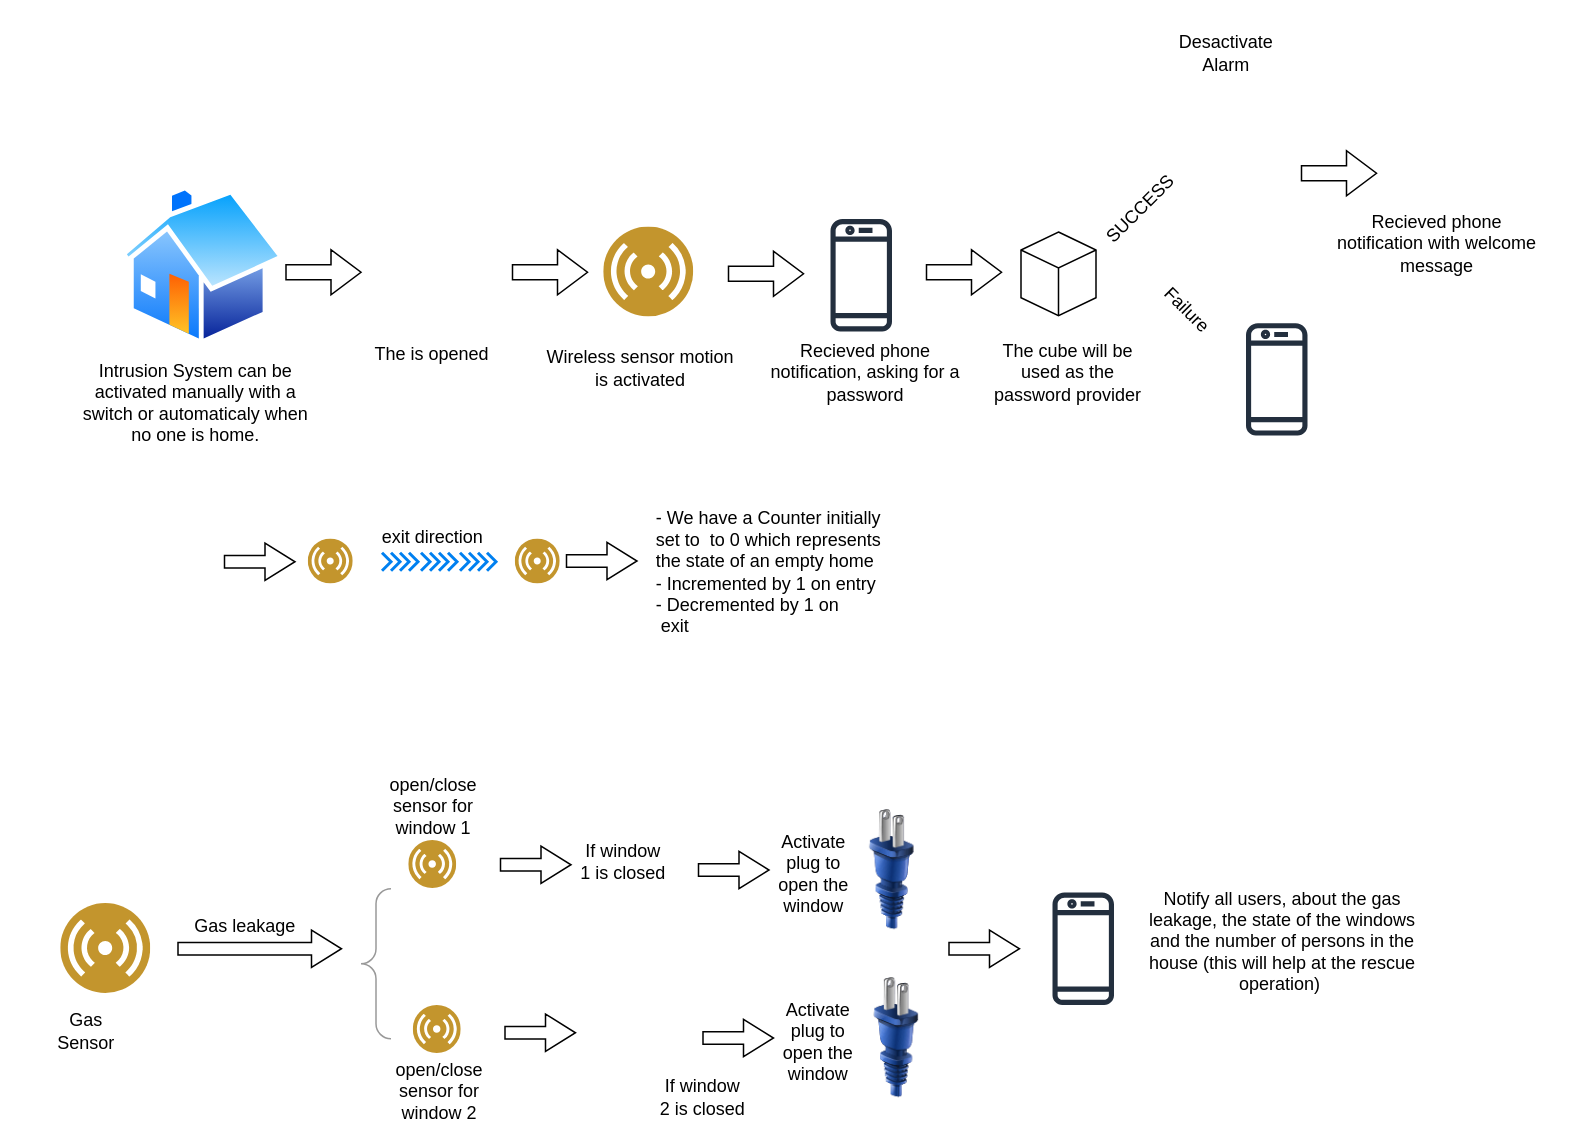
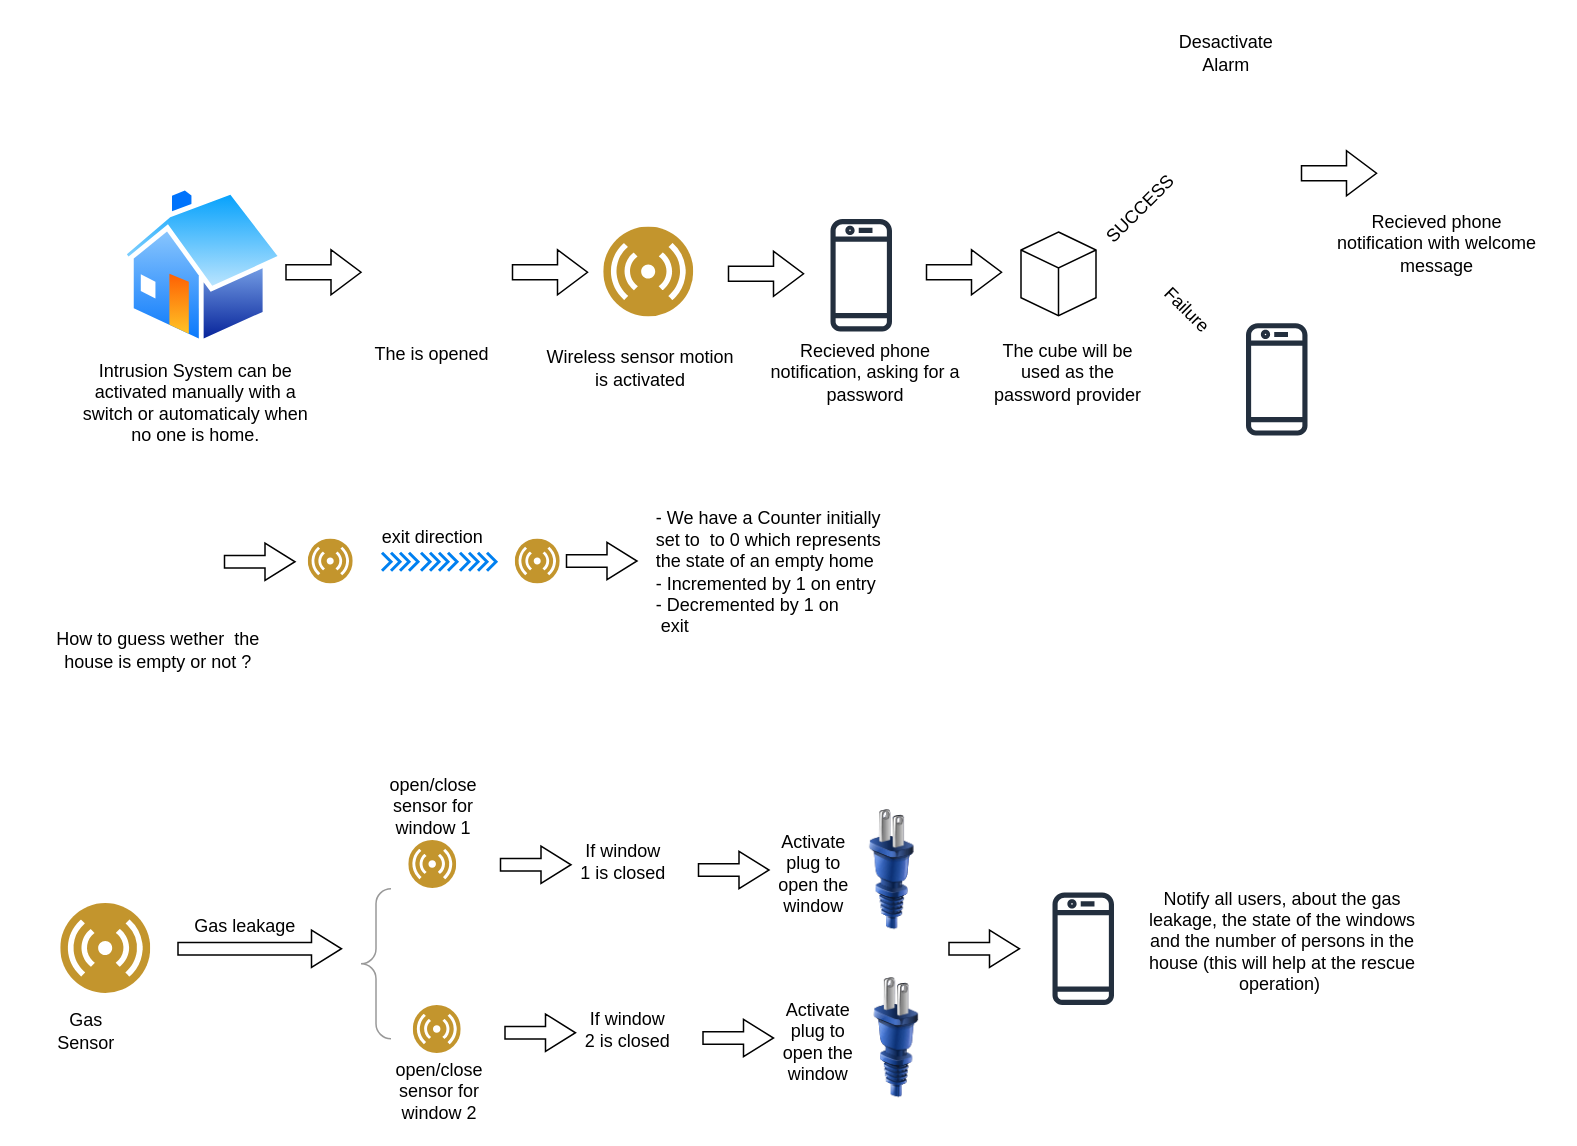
  <mxCell id="0" />
  <mxCell id="1" parent="0" />
  <mxCell id="2" value="" style="aspect=fixed;perimeter=ellipsePerimeter;html=1;align=center;shadow=0;dashed=0;spacingTop=3;image;image=img/lib/active_directory/home.svg;" vertex="1" parent="1"><mxGeometry x="80" y="123.3" width="110" height="106.7" as="geometry" /></mxCell>
  <mxCell id="3" value="" style="html=1;shadow=0;dashed=0;align=center;verticalAlign=middle;shape=mxgraph.arrows2.arrow;dy=0.67;dx=20;notch=0;" vertex="1" parent="1"><mxGeometry x="190" y="166" width="50" height="30" as="geometry" /></mxCell>
  <mxCell id="4" value="Intrusion System can be activated manually with a switch or automaticaly when no one is home." style="text;html=1;strokeColor=none;fillColor=none;align=center;verticalAlign=middle;whiteSpace=wrap;rounded=0;" vertex="1" parent="1"><mxGeometry x="50" y="230" width="160" height="76.7" as="geometry" /></mxCell>
  <mxCell id="5" value="" style="shape=image;html=1;verticalAlign=top;verticalLabelPosition=bottom;labelBackgroundColor=#ffffff;imageAspect=0;aspect=fixed;image=https://cdn2.iconfinder.com/data/icons/household-things/64/house_window-128.png" vertex="1" parent="1"><mxGeometry x="254" y="144" width="74" height="74" as="geometry" /></mxCell>
  <mxCell id="6" value="The is opened" style="text;html=1;strokeColor=none;fillColor=none;align=center;verticalAlign=middle;whiteSpace=wrap;rounded=0;" vertex="1" parent="1"><mxGeometry x="215.5" y="218" width="143" height="36.7" as="geometry" /></mxCell>
  <mxCell id="7" value="" style="html=1;shadow=0;dashed=0;align=center;verticalAlign=middle;shape=mxgraph.arrows2.arrow;dy=0.67;dx=20;notch=0;" vertex="1" parent="1"><mxGeometry x="341" y="166" width="50" height="30" as="geometry" /></mxCell>
  <mxCell id="8" value="" style="aspect=fixed;perimeter=ellipsePerimeter;html=1;align=center;shadow=0;dashed=0;fontColor=#4277BB;labelBackgroundColor=#ffffff;fontSize=12;spacingTop=3;image;image=img/lib/ibm/users/sensor.svg;" vertex="1" parent="1"><mxGeometry x="402" y="151" width="60" height="60" as="geometry" /></mxCell>
  <mxCell id="9" value="Wireless sensor motion&lt;br&gt;is activated" style="text;html=1;strokeColor=none;fillColor=none;align=center;verticalAlign=middle;whiteSpace=wrap;rounded=0;" vertex="1" parent="1"><mxGeometry x="354.5" y="226.7" width="143" height="36.7" as="geometry" /></mxCell>
  <mxCell id="10" value="" style="html=1;shadow=0;dashed=0;align=center;verticalAlign=middle;shape=mxgraph.arrows2.arrow;dy=0.67;dx=20;notch=0;" vertex="1" parent="1"><mxGeometry x="485" y="167" width="50" height="30" as="geometry" /></mxCell>
  <mxCell id="11" value="" style="sketch=0;outlineConnect=0;fontColor=#232F3E;gradientColor=none;fillColor=#232F3E;strokeColor=none;dashed=0;verticalLabelPosition=bottom;verticalAlign=top;align=center;html=1;fontSize=12;fontStyle=0;aspect=fixed;pointerEvents=1;shape=mxgraph.aws4.mobile_client;" vertex="1" parent="1"><mxGeometry x="553" y="144" width="41" height="78" as="geometry" /></mxCell>
  <mxCell id="12" value="Recieved phone notification, asking for a password" style="text;html=1;strokeColor=none;fillColor=none;align=center;verticalAlign=middle;whiteSpace=wrap;rounded=0;" vertex="1" parent="1"><mxGeometry x="505" y="230" width="143" height="36.7" as="geometry" /></mxCell>
  <mxCell id="13" value="" style="html=1;shadow=0;dashed=0;align=center;verticalAlign=middle;shape=mxgraph.arrows2.arrow;dy=0.67;dx=20;notch=0;" vertex="1" parent="1"><mxGeometry x="617" y="166" width="50" height="30" as="geometry" /></mxCell>
  <mxCell id="14" value="" style="html=1;whiteSpace=wrap;shape=isoCube2;backgroundOutline=1;isoAngle=15;" vertex="1" parent="1"><mxGeometry x="680" y="154.15" width="50" height="55.85" as="geometry" /></mxCell>
  <mxCell id="15" value="The cube will be used as the password provider" style="text;html=1;strokeColor=none;fillColor=none;align=center;verticalAlign=middle;whiteSpace=wrap;rounded=0;" vertex="1" parent="1"><mxGeometry x="657" y="216.85" width="109" height="63" as="geometry" /></mxCell>
  <mxCell id="16" value="" style="sketch=0;outlineConnect=0;fontColor=#232F3E;gradientColor=none;fillColor=#232F3E;strokeColor=none;dashed=0;verticalLabelPosition=bottom;verticalAlign=top;align=center;html=1;fontSize=12;fontStyle=0;aspect=fixed;pointerEvents=1;shape=mxgraph.aws4.mobile_client;" vertex="1" parent="1"><mxGeometry x="830" y="213.4" width="41" height="78" as="geometry" /></mxCell>
  <mxCell id="17" value="" style="shape=image;html=1;verticalAlign=top;verticalLabelPosition=bottom;labelBackgroundColor=#ffffff;imageAspect=0;aspect=fixed;image=https://cdn3.iconfinder.com/data/icons/arrow-outline-8/32/arrow_2-128.png;direction=west;" vertex="1" parent="1"><mxGeometry x="752.65" y="193.4" width="70" height="70" as="geometry" /></mxCell>
  <mxCell id="18" value="" style="shape=image;html=1;verticalAlign=top;verticalLabelPosition=bottom;labelBackgroundColor=#ffffff;imageAspect=0;aspect=fixed;image=https://cdn3.iconfinder.com/data/icons/arrow-outline-8/32/arrow-128.png" vertex="1" parent="1"><mxGeometry x="748.5" y="100" width="74.15" height="74.15" as="geometry" /></mxCell>
  <mxCell id="19" value="SUCCESS" style="text;html=1;strokeColor=none;fillColor=none;align=center;verticalAlign=middle;whiteSpace=wrap;rounded=0;rotation=-45;" vertex="1" parent="1"><mxGeometry x="730" y="124.15" width="60" height="30" as="geometry" /></mxCell>
  <mxCell id="20" value="" style="shape=image;html=1;verticalAlign=top;verticalLabelPosition=bottom;labelBackgroundColor=#ffffff;imageAspect=0;aspect=fixed;image=https://cdn0.iconfinder.com/data/icons/phosphor-duotone-vol-1/256/bell-slash-duotone-128.png" vertex="1" parent="1"><mxGeometry x="807" y="60" width="50" height="50" as="geometry" /></mxCell>
  <mxCell id="21" value="Desactivate Alarm" style="text;html=1;strokeColor=none;fillColor=none;align=center;verticalAlign=middle;whiteSpace=wrap;rounded=0;" vertex="1" parent="1"><mxGeometry x="787" y="20" width="60" height="30" as="geometry" /></mxCell>
  <mxCell id="22" value="" style="html=1;shadow=0;dashed=0;align=center;verticalAlign=middle;shape=mxgraph.arrows2.arrow;dy=0.67;dx=20;notch=0;" vertex="1" parent="1"><mxGeometry x="867" y="100" width="50" height="30" as="geometry" /></mxCell>
  <mxCell id="23" value="Recieved phone notification with welcome message" style="text;html=1;strokeColor=none;fillColor=none;align=center;verticalAlign=middle;whiteSpace=wrap;rounded=0;" vertex="1" parent="1"><mxGeometry x="886" y="144" width="143" height="36.7" as="geometry" /></mxCell>
  <mxCell id="24" value="Failure" style="text;html=1;strokeColor=none;fillColor=none;align=center;verticalAlign=middle;whiteSpace=wrap;rounded=0;rotation=45;" vertex="1" parent="1"><mxGeometry x="752.65" y="190.15" width="75.65" height="31.85" as="geometry" /></mxCell>
  <mxCell id="25" value="" style="shape=image;html=1;verticalAlign=top;verticalLabelPosition=bottom;labelBackgroundColor=#ffffff;imageAspect=0;aspect=fixed;image=https://cdn4.iconfinder.com/data/icons/meBaze-Freebies/128/faq.png" vertex="1" parent="1"><mxGeometry x="79" y="345" width="58" height="58" as="geometry" /></mxCell>
  <mxCell id="26" value="" style="html=1;shadow=0;dashed=0;align=center;verticalAlign=middle;shape=mxgraph.arrows2.arrow;dy=0.67;dx=20;notch=0;" vertex="1" parent="1"><mxGeometry x="149" y="361.5" width="47" height="25" as="geometry" /></mxCell>
+ <mxCell id="27" value="How to guess wether&amp;nbsp; the house is empty or not ?" style="text;html=1;strokeColor=none;fillColor=none;align=center;verticalAlign=middle;whiteSpace=wrap;rounded=0;" vertex="1" parent="1"><mxGeometry x="20" y="403" width="170" height="60" as="geometry" /></mxCell>
  <mxCell id="28" value="" style="aspect=fixed;perimeter=ellipsePerimeter;html=1;align=center;shadow=0;dashed=0;fontColor=#4277BB;labelBackgroundColor=#ffffff;fontSize=12;spacingTop=3;image;image=img/lib/ibm/users/sensor.svg;" vertex="1" parent="1"><mxGeometry x="205" y="359" width="30" height="30" as="geometry" /></mxCell>
  <mxCell id="29" value="" style="aspect=fixed;perimeter=ellipsePerimeter;html=1;align=center;shadow=0;dashed=0;fontColor=#4277BB;labelBackgroundColor=#ffffff;fontSize=12;spacingTop=3;image;image=img/lib/ibm/users/sensor.svg;" vertex="1" parent="1"><mxGeometry x="343" y="359" width="30" height="30" as="geometry" /></mxCell>
  <mxCell id="30" value="" style="html=1;verticalLabelPosition=bottom;labelBackgroundColor=#ffffff;verticalAlign=top;shadow=0;dashed=0;strokeWidth=2;shape=mxgraph.ios7.misc.right;strokeColor=#0080f0;" vertex="1" parent="1"><mxGeometry x="254" y="368" width="6" height="12" as="geometry" /></mxCell>
  <mxCell id="31" value="" style="html=1;verticalLabelPosition=bottom;labelBackgroundColor=#ffffff;verticalAlign=top;shadow=0;dashed=0;strokeWidth=2;shape=mxgraph.ios7.misc.right;strokeColor=#0080f0;" vertex="1" parent="1"><mxGeometry x="260" y="368" width="6" height="12" as="geometry" /></mxCell>
  <mxCell id="32" value="" style="html=1;verticalLabelPosition=bottom;labelBackgroundColor=#ffffff;verticalAlign=top;shadow=0;dashed=0;strokeWidth=2;shape=mxgraph.ios7.misc.right;strokeColor=#0080f0;" vertex="1" parent="1"><mxGeometry x="266" y="368" width="6" height="12" as="geometry" /></mxCell>
  <mxCell id="33" value="" style="html=1;verticalLabelPosition=bottom;labelBackgroundColor=#ffffff;verticalAlign=top;shadow=0;dashed=0;strokeWidth=2;shape=mxgraph.ios7.misc.right;strokeColor=#0080f0;" vertex="1" parent="1"><mxGeometry x="272" y="368" width="6" height="12" as="geometry" /></mxCell>
  <mxCell id="34" value="exit direction" style="text;html=1;strokeColor=none;fillColor=none;align=center;verticalAlign=middle;whiteSpace=wrap;rounded=0;" vertex="1" parent="1"><mxGeometry x="248" y="343" width="80" height="30" as="geometry" /></mxCell>
  <mxCell id="35" value="" style="html=1;verticalLabelPosition=bottom;labelBackgroundColor=#ffffff;verticalAlign=top;shadow=0;dashed=0;strokeWidth=2;shape=mxgraph.ios7.misc.right;strokeColor=#0080f0;" vertex="1" parent="1"><mxGeometry x="280" y="368" width="6" height="12" as="geometry" /></mxCell>
  <mxCell id="36" value="" style="html=1;verticalLabelPosition=bottom;labelBackgroundColor=#ffffff;verticalAlign=top;shadow=0;dashed=0;strokeWidth=2;shape=mxgraph.ios7.misc.right;strokeColor=#0080f0;" vertex="1" parent="1"><mxGeometry x="286" y="368" width="6" height="12" as="geometry" /></mxCell>
  <mxCell id="37" value="" style="html=1;verticalLabelPosition=bottom;labelBackgroundColor=#ffffff;verticalAlign=top;shadow=0;dashed=0;strokeWidth=2;shape=mxgraph.ios7.misc.right;strokeColor=#0080f0;" vertex="1" parent="1"><mxGeometry x="292" y="368" width="6" height="12" as="geometry" /></mxCell>
  <mxCell id="38" value="" style="html=1;verticalLabelPosition=bottom;labelBackgroundColor=#ffffff;verticalAlign=top;shadow=0;dashed=0;strokeWidth=2;shape=mxgraph.ios7.misc.right;strokeColor=#0080f0;" vertex="1" parent="1"><mxGeometry x="298" y="368" width="6" height="12" as="geometry" /></mxCell>
  <mxCell id="39" value="" style="html=1;verticalLabelPosition=bottom;labelBackgroundColor=#ffffff;verticalAlign=top;shadow=0;dashed=0;strokeWidth=2;shape=mxgraph.ios7.misc.right;strokeColor=#0080f0;" vertex="1" parent="1"><mxGeometry x="306" y="368" width="6" height="12" as="geometry" /></mxCell>
  <mxCell id="40" value="" style="html=1;verticalLabelPosition=bottom;labelBackgroundColor=#ffffff;verticalAlign=top;shadow=0;dashed=0;strokeWidth=2;shape=mxgraph.ios7.misc.right;strokeColor=#0080f0;" vertex="1" parent="1"><mxGeometry x="312" y="368" width="6" height="12" as="geometry" /></mxCell>
  <mxCell id="41" value="" style="html=1;verticalLabelPosition=bottom;labelBackgroundColor=#ffffff;verticalAlign=top;shadow=0;dashed=0;strokeWidth=2;shape=mxgraph.ios7.misc.right;strokeColor=#0080f0;" vertex="1" parent="1"><mxGeometry x="318" y="368" width="6" height="12" as="geometry" /></mxCell>
  <mxCell id="42" value="" style="html=1;verticalLabelPosition=bottom;labelBackgroundColor=#ffffff;verticalAlign=top;shadow=0;dashed=0;strokeWidth=2;shape=mxgraph.ios7.misc.right;strokeColor=#0080f0;" vertex="1" parent="1"><mxGeometry x="324" y="368" width="6" height="12" as="geometry" /></mxCell>
  <mxCell id="43" value="" style="html=1;shadow=0;dashed=0;align=center;verticalAlign=middle;shape=mxgraph.arrows2.arrow;dy=0.67;dx=20;notch=0;" vertex="1" parent="1"><mxGeometry x="377" y="361" width="47" height="25" as="geometry" /></mxCell>
  <mxCell id="44" value="- We have a Counter initially set to&amp;nbsp; to&amp;nbsp;0 which represents the state of an empty home&lt;br&gt;- Incremented by 1 on entry&lt;br&gt;- Decremented by 1 on&lt;br&gt;&amp;nbsp;exit" style="text;html=1;strokeColor=none;fillColor=none;align=left;verticalAlign=middle;whiteSpace=wrap;rounded=0;" vertex="1" parent="1"><mxGeometry x="434.5" y="365.5" width="169.5" height="30" as="geometry" /></mxCell>
  <mxCell id="45" value="" style="aspect=fixed;perimeter=ellipsePerimeter;html=1;align=center;shadow=0;dashed=0;fontColor=#4277BB;labelBackgroundColor=#ffffff;fontSize=12;spacingTop=3;image;image=img/lib/ibm/users/sensor.svg;" vertex="1" parent="1"><mxGeometry x="40" y="602" width="60" height="60" as="geometry" /></mxCell>
  <mxCell id="46" value="Gas Sensor" style="text;html=1;strokeColor=none;fillColor=none;align=center;verticalAlign=middle;whiteSpace=wrap;rounded=0;" vertex="1" parent="1"><mxGeometry x="27" y="672" width="60" height="30" as="geometry" /></mxCell>
  <mxCell id="47" value="" style="html=1;shadow=0;dashed=0;align=center;verticalAlign=middle;shape=mxgraph.arrows2.arrow;dy=0.67;dx=20;notch=0;" vertex="1" parent="1"><mxGeometry x="118" y="619.5" width="109" height="25" as="geometry" /></mxCell>
  <mxCell id="48" value="Gas leakage" style="text;html=1;strokeColor=none;fillColor=none;align=center;verticalAlign=middle;whiteSpace=wrap;rounded=0;" vertex="1" parent="1"><mxGeometry x="118" y="602" width="90" height="30" as="geometry" /></mxCell>
  <mxCell id="49" value="" style="labelPosition=right;align=left;strokeWidth=1;shape=mxgraph.mockup.markup.curlyBrace;html=1;shadow=0;dashed=0;strokeColor=#999999;direction=north;" vertex="1" parent="1"><mxGeometry x="240" y="592" width="20" height="100" as="geometry" /></mxCell>
  <mxCell id="50" value="" style="aspect=fixed;perimeter=ellipsePerimeter;html=1;align=center;shadow=0;dashed=0;fontColor=#4277BB;labelBackgroundColor=#ffffff;fontSize=12;spacingTop=3;image;image=img/lib/ibm/users/sensor.svg;" vertex="1" parent="1"><mxGeometry x="272" y="560" width="32" height="32" as="geometry" /></mxCell>
  <mxCell id="51" value="" style="aspect=fixed;perimeter=ellipsePerimeter;html=1;align=center;shadow=0;dashed=0;fontColor=#33C6FF;labelBackgroundColor=#ffffff;fontSize=12;spacingTop=3;image;image=img/lib/ibm/users/sensor.svg;" vertex="1" parent="1"><mxGeometry x="275" y="670" width="32" height="32" as="geometry" /></mxCell>
  <mxCell id="52" value="open/close&lt;br&gt;sensor for window 1" style="text;html=1;strokeColor=none;fillColor=none;align=center;verticalAlign=middle;whiteSpace=wrap;rounded=0;" vertex="1" parent="1"><mxGeometry x="253.5" y="522" width="68.5" height="30" as="geometry" /></mxCell>
  <mxCell id="53" value="" style="html=1;shadow=0;dashed=0;align=center;verticalAlign=middle;shape=mxgraph.arrows2.arrow;dy=0.67;dx=20;notch=0;" vertex="1" parent="1"><mxGeometry x="333" y="563.5" width="47" height="25" as="geometry" /></mxCell>
  <mxCell id="54" value="If window 1 is closed" style="text;html=1;strokeColor=none;fillColor=none;align=center;verticalAlign=middle;whiteSpace=wrap;rounded=0;" vertex="1" parent="1"><mxGeometry x="385" y="558.5" width="60" height="30" as="geometry" /></mxCell>
  <mxCell id="55" value="open/close&lt;br&gt;sensor for window 2" style="text;html=1;strokeColor=none;fillColor=none;align=center;verticalAlign=middle;whiteSpace=wrap;rounded=0;" vertex="1" parent="1"><mxGeometry x="258" y="712" width="68.5" height="30" as="geometry" /></mxCell>
  <mxCell id="56" value="" style="html=1;shadow=0;dashed=0;align=center;verticalAlign=middle;shape=mxgraph.arrows2.arrow;dy=0.67;dx=20;notch=0;" vertex="1" parent="1"><mxGeometry x="465" y="567" width="47" height="25" as="geometry" /></mxCell>
  <mxCell id="57" value="" style="image;html=1;image=img/lib/clip_art/general/Plug_128x128.png;align=left;" vertex="1" parent="1"><mxGeometry x="554" y="539.5" width="80" height="80" as="geometry" /></mxCell>
  <mxCell id="58" value="Activate plug to open the window" style="text;html=1;strokeColor=none;fillColor=none;align=center;verticalAlign=middle;whiteSpace=wrap;rounded=0;" vertex="1" parent="1"><mxGeometry x="512" y="567" width="60" height="30" as="geometry" /></mxCell>
  <mxCell id="59" value="" style="html=1;shadow=0;dashed=0;align=center;verticalAlign=middle;shape=mxgraph.arrows2.arrow;dy=0.67;dx=20;notch=0;" vertex="1" parent="1"><mxGeometry x="336" y="675.5" width="47" height="25" as="geometry" /></mxCell>
- <mxCell id="60" value="If window 2 is closed" style="text;html=1;strokeColor=none;fillColor=none;align=center;verticalAlign=middle;whiteSpace=wrap;rounded=0;" vertex="1" parent="1"><mxGeometry x="438" y="715.5" width="60" height="30" as="geometry" /></mxCell>
+ <mxCell id="60" value="If window 2 is closed" style="text;html=1;strokeColor=none;fillColor=none;align=center;verticalAlign=middle;whiteSpace=wrap;rounded=0;" vertex="1" parent="1"><mxGeometry x="388" y="670.5" width="60" height="30" as="geometry" /></mxCell>
  <mxCell id="61" value="" style="html=1;shadow=0;dashed=0;align=center;verticalAlign=middle;shape=mxgraph.arrows2.arrow;dy=0.67;dx=20;notch=0;" vertex="1" parent="1"><mxGeometry x="468" y="679" width="47" height="25" as="geometry" /></mxCell>
  <mxCell id="62" value="" style="image;html=1;image=img/lib/clip_art/general/Plug_128x128.png;align=left;" vertex="1" parent="1"><mxGeometry x="557" y="651.5" width="80" height="80" as="geometry" /></mxCell>
  <mxCell id="63" value="Activate plug to open the window" style="text;html=1;strokeColor=none;fillColor=none;align=center;verticalAlign=middle;whiteSpace=wrap;rounded=0;" vertex="1" parent="1"><mxGeometry x="515" y="679" width="60" height="30" as="geometry" /></mxCell>
  <mxCell id="64" value="" style="html=1;shadow=0;dashed=0;align=center;verticalAlign=middle;shape=mxgraph.arrows2.arrow;dy=0.67;dx=20;notch=0;" vertex="1" parent="1"><mxGeometry x="632" y="619.5" width="47" height="25" as="geometry" /></mxCell>
  <mxCell id="65" value="" style="sketch=0;outlineConnect=0;fontColor=#232F3E;gradientColor=none;fillColor=#232F3E;strokeColor=none;dashed=0;verticalLabelPosition=bottom;verticalAlign=top;align=center;html=1;fontSize=12;fontStyle=0;aspect=fixed;pointerEvents=1;shape=mxgraph.aws4.mobile_client;" vertex="1" parent="1"><mxGeometry x="701" y="593" width="41" height="78" as="geometry" /></mxCell>
  <mxCell id="66" value="Notify all users, about the gas leakage, the state of the windows&lt;br&gt;and the number of persons in the house (this will help at the rescue operation)&amp;nbsp;" style="text;html=1;strokeColor=none;fillColor=none;align=center;verticalAlign=middle;whiteSpace=wrap;rounded=0;" vertex="1" parent="1"><mxGeometry x="762" y="552" width="185" height="150" as="geometry" /></mxCell>
